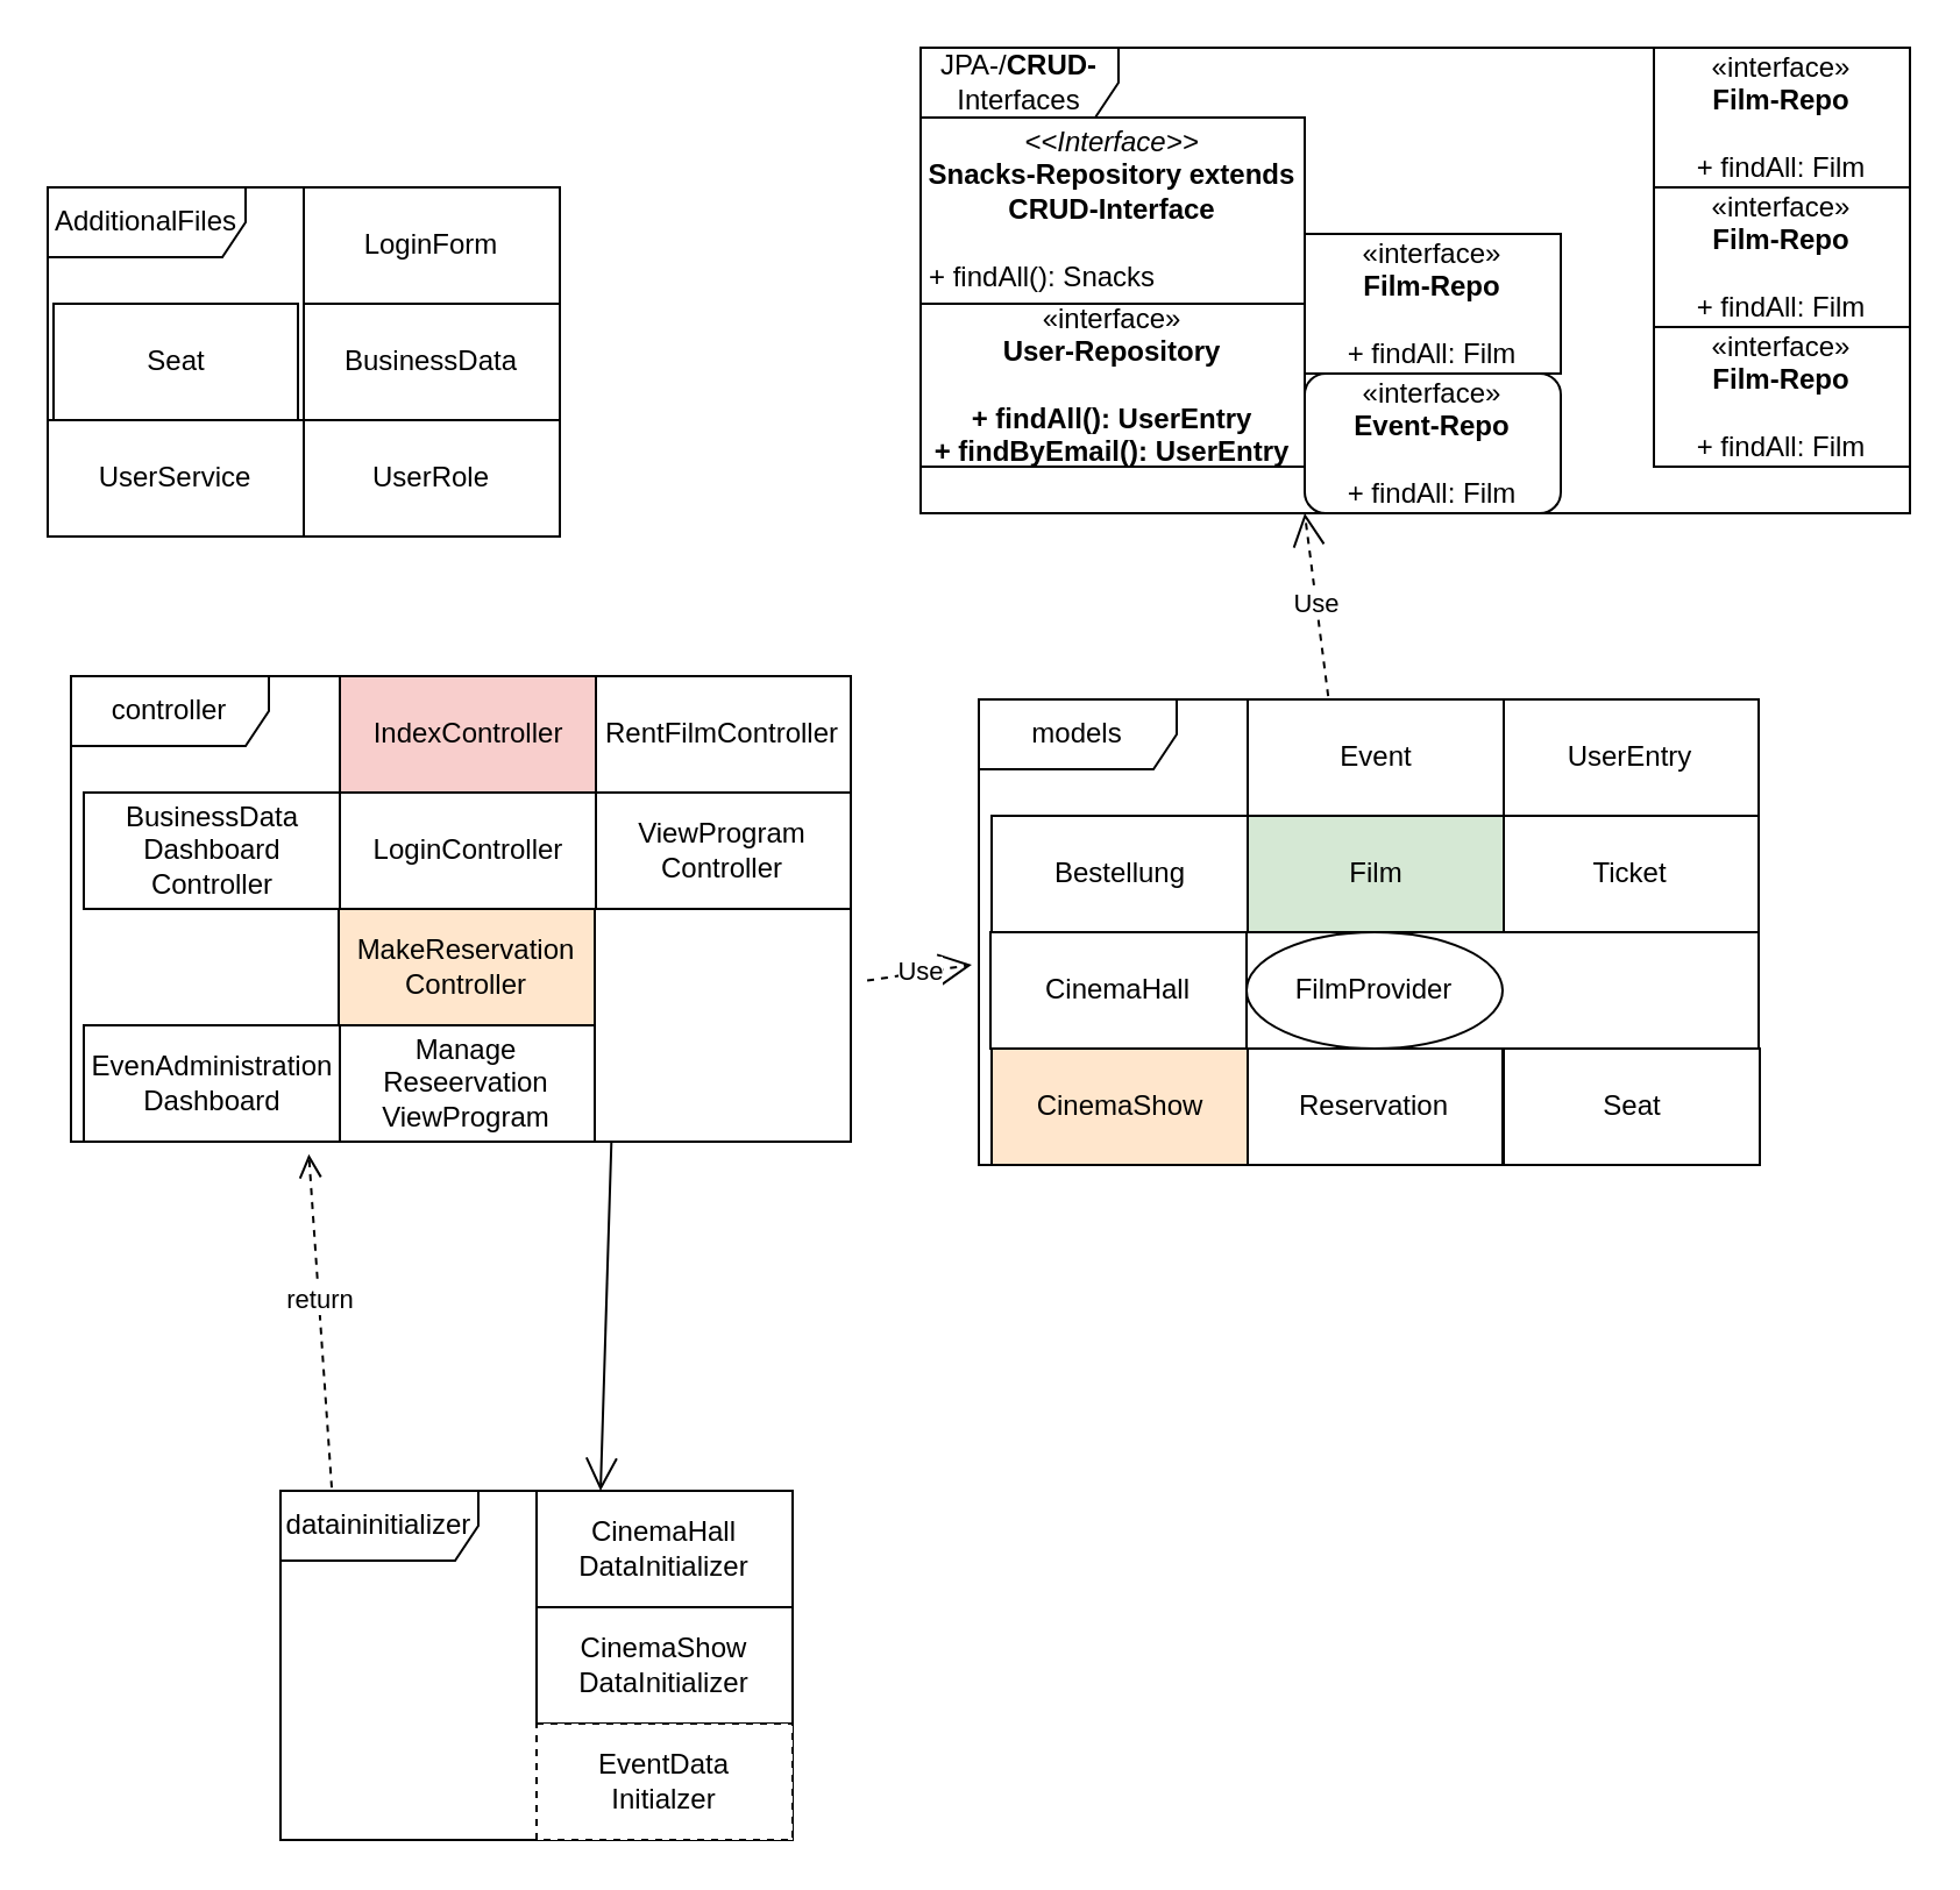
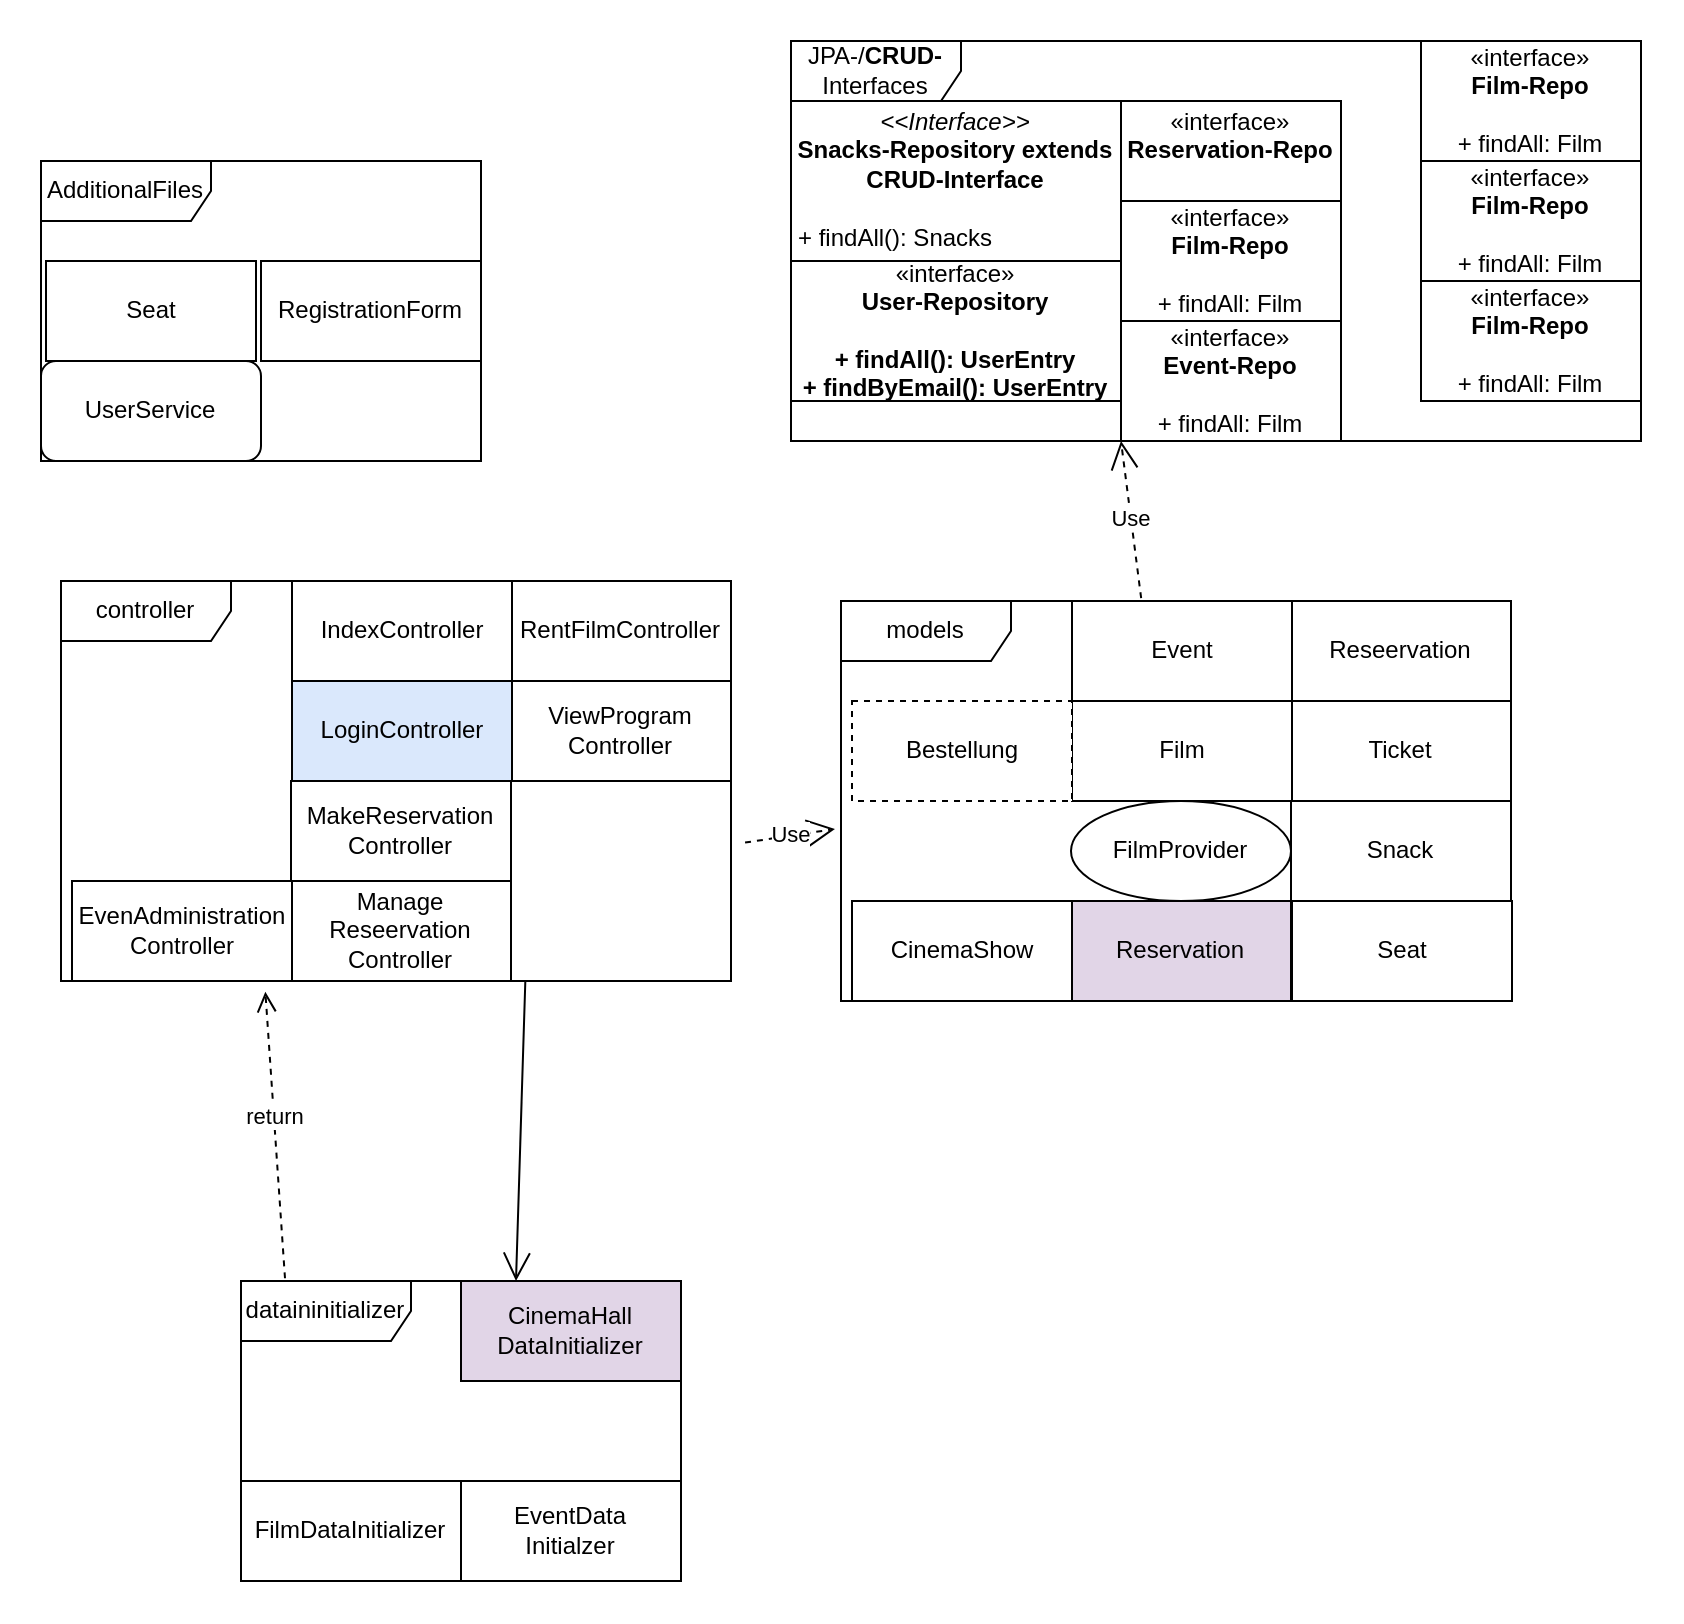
  <mxCell id="0" />
  <mxCell id="1" parent="0" />
  <mxCell id="2" value="JPA-/&lt;b style=&quot;border-color: var(--border-color);&quot;&gt;CRUD-&lt;/b&gt;&lt;br&gt;Interfaces" style="shape=umlFrame;whiteSpace=wrap;html=1;pointerEvents=0;width=85;height=30;" parent="1" vertex="1"><mxGeometry x="395" width="425" height="200" as="geometry" y="20" /></mxCell>
  <mxCell id="3" value="&lt;p style=&quot;margin:0px;margin-top:4px;text-align:center;&quot;&gt;&lt;i&gt;&amp;lt;&amp;lt;Interface&amp;gt;&amp;gt;&lt;/i&gt;&lt;br&gt;&lt;b&gt;Snacks-Repository extends CRUD-Interface&lt;/b&gt;&lt;/p&gt;&lt;p style=&quot;margin:0px;margin-left:4px;&quot;&gt;&lt;br&gt;&lt;/p&gt;&lt;p style=&quot;margin:0px;margin-left:4px;&quot;&gt;+ findAll(): Snacks&lt;br&gt;&lt;/p&gt;" style="verticalAlign=top;align=left;overflow=fill;fontSize=12;fontFamily=Helvetica;html=1;whiteSpace=wrap;" parent="1" vertex="1"><mxGeometry x="395" y="50" width="165" height="80" as="geometry" /></mxCell>
  <mxCell id="4" value="«interface»&lt;br&gt;&lt;b&gt;User-Repository&lt;br&gt;&lt;br&gt;+ findAll(): UserEntry&lt;br&gt;&lt;/b&gt;&lt;b style=&quot;border-color: var(--border-color);&quot;&gt;+ findByEmail(): UserEntry&lt;/b&gt;&lt;b&gt;&lt;br&gt;&lt;/b&gt;" style="html=1;whiteSpace=wrap;" parent="1" vertex="1"><mxGeometry x="395" y="130" width="165" height="70" as="geometry" /></mxCell>
+ <mxCell id="5" value="«interface»&lt;br&gt;&lt;b&gt;Reservation-Repo&lt;br&gt;&lt;br&gt;&lt;/b&gt;" style="html=1;whiteSpace=wrap;" parent="1" vertex="1"><mxGeometry x="560" y="50" width="110" height="50" as="geometry" /></mxCell>
  <mxCell id="6" value="«interface»&lt;br&gt;&lt;b&gt;Film-Repo&lt;br&gt;&lt;/b&gt;&lt;br&gt;+ findAll: Film" style="html=1;whiteSpace=wrap;" parent="1" vertex="1"><mxGeometry x="560" y="100" width="110" height="60" as="geometry" /></mxCell>
- <mxCell id="7" value="«interface»&lt;br&gt;&lt;b&gt;Event-Repo&lt;br&gt;&lt;/b&gt;&lt;br&gt;+ findAll: Film" style="html=1;whiteSpace=wrap;rounded=1;" parent="1" vertex="1"><mxGeometry x="560" y="160" width="110" height="60" as="geometry" /></mxCell>
+ <mxCell id="7" value="«interface»&lt;br&gt;&lt;b&gt;Event-Repo&lt;br&gt;&lt;/b&gt;&lt;br&gt;+ findAll: Film" style="html=1;whiteSpace=wrap;" parent="1" vertex="1"><mxGeometry x="560" y="160" width="110" height="60" as="geometry" /></mxCell>
  <mxCell id="8" value="" style="edgeStyle=orthogonalEdgeStyle;rounded=0;orthogonalLoop=1;jettySize=auto;html=1;" parent="1" source="9" target="11" edge="1"><mxGeometry relative="1" as="geometry" /></mxCell>
  <mxCell id="9" value="«interface»&lt;br&gt;&lt;b&gt;Film-Repo&lt;br&gt;&lt;/b&gt;&lt;br&gt;+ findAll: Film" style="html=1;whiteSpace=wrap;" parent="1" vertex="1"><mxGeometry x="710" y="80" width="110" height="60" as="geometry" /></mxCell>
  <mxCell id="10" value="«interface»&lt;br&gt;&lt;b&gt;Film-Repo&lt;br&gt;&lt;/b&gt;&lt;br&gt;+ findAll: Film" style="html=1;whiteSpace=wrap;" parent="1" vertex="1"><mxGeometry x="710" width="110" height="60" as="geometry" y="20" /></mxCell>
  <mxCell id="11" value="«interface»&lt;br&gt;&lt;b&gt;Film-Repo&lt;br&gt;&lt;/b&gt;&lt;br&gt;+ findAll: Film" style="html=1;whiteSpace=wrap;" parent="1" vertex="1"><mxGeometry x="710" y="140" width="110" height="60" as="geometry" /></mxCell>
  <mxCell id="12" value="models" style="shape=umlFrame;whiteSpace=wrap;html=1;pointerEvents=0;width=85;height=30;" vertex="1" parent="1"><mxGeometry x="420" y="300" width="335" height="200" as="geometry" /></mxCell>
- <mxCell id="13" value="UserEntry" style="html=1;whiteSpace=wrap;" vertex="1" parent="1"><mxGeometry x="645" y="300" width="110" height="50" as="geometry" /></mxCell>
+ <mxCell id="13" value="Reseervation" style="html=1;whiteSpace=wrap;" vertex="1" parent="1"><mxGeometry x="645" y="300" width="110" height="50" as="geometry" /></mxCell>
  <mxCell id="14" value="Ticket" style="html=1;whiteSpace=wrap;" vertex="1" parent="1"><mxGeometry x="645" y="350" width="110" height="50" as="geometry" /></mxCell>
+ <mxCell id="15" value="Snack" style="html=1;whiteSpace=wrap;" vertex="1" parent="1"><mxGeometry x="645" y="400" width="110" height="50" as="geometry" /></mxCell>
  <mxCell id="16" value="FilmProvider" style="ellipse;html=1;whiteSpace=wrap;" vertex="1" parent="1"><mxGeometry x="535" y="400" width="110" height="50" as="geometry" /></mxCell>
- <mxCell id="17" value="Film" style="html=1;whiteSpace=wrap;fillColor=#d5e8d4;" vertex="1" parent="1"><mxGeometry x="535.5" y="350" width="110" height="50" as="geometry" /></mxCell>
+ <mxCell id="17" value="Film" style="html=1;whiteSpace=wrap;" vertex="1" parent="1"><mxGeometry x="535.5" y="350" width="110" height="50" as="geometry" /></mxCell>
  <mxCell id="18" value="Event" style="html=1;whiteSpace=wrap;" vertex="1" parent="1"><mxGeometry x="535.5" y="300" width="110" height="50" as="geometry" /></mxCell>
- <mxCell id="19" value="Bestellung" style="html=1;whiteSpace=wrap;" vertex="1" parent="1"><mxGeometry x="425.5" y="350" width="110" height="50" as="geometry" /></mxCell>
- <mxCell id="20" value="CinemaHall" style="html=1;whiteSpace=wrap;" vertex="1" parent="1"><mxGeometry x="425" y="400" width="110" height="50" as="geometry" /></mxCell>
- <mxCell id="21" value="Reservation" style="html=1;whiteSpace=wrap;" vertex="1" parent="1"><mxGeometry x="535" y="450" width="110" height="50" as="geometry" /></mxCell>
+ <mxCell id="19" value="Bestellung" style="html=1;whiteSpace=wrap;dashed=1;" vertex="1" parent="1"><mxGeometry x="425.5" y="350" width="110" height="50" as="geometry" /></mxCell>
+ <mxCell id="21" value="Reservation" style="html=1;whiteSpace=wrap;fillColor=#e1d5e7;" vertex="1" parent="1"><mxGeometry x="535" y="450" width="110" height="50" as="geometry" /></mxCell>
  <mxCell id="22" value="Seat" style="html=1;whiteSpace=wrap;" vertex="1" parent="1"><mxGeometry x="645.5" y="450" width="110" height="50" as="geometry" /></mxCell>
- <mxCell id="23" value="CinemaShow" style="html=1;whiteSpace=wrap;fillColor=#ffe6cc;" vertex="1" parent="1"><mxGeometry x="425.5" y="450" width="110" height="50" as="geometry" /></mxCell>
+ <mxCell id="23" value="CinemaShow" style="html=1;whiteSpace=wrap;" vertex="1" parent="1"><mxGeometry x="425.5" y="450" width="110" height="50" as="geometry" /></mxCell>
  <mxCell id="24" value="Use" style="endArrow=open;endSize=12;dashed=1;html=1;rounded=0;exitX=0.448;exitY=-0.007;exitDx=0;exitDy=0;exitPerimeter=0;entryX=0;entryY=1;entryDx=0;entryDy=0;" edge="1" parent="1" source="12" target="7"><mxGeometry width="160" relative="1" as="geometry"><mxPoint x="410" y="430" as="sourcePoint" /><mxPoint x="450" y="390" as="targetPoint" /></mxGeometry></mxCell>
  <mxCell id="25" value="AdditionalFiles" style="shape=umlFrame;whiteSpace=wrap;html=1;pointerEvents=0;width=85;height=30;" vertex="1" parent="1"><mxGeometry x="20" y="80" width="220" height="150" as="geometry" /></mxCell>
- <mxCell id="26" value="LoginForm" style="html=1;whiteSpace=wrap;" vertex="1" parent="1"><mxGeometry x="130" y="80" width="110" height="50" as="geometry" /></mxCell>
  <mxCell id="27" value="Seat" style="html=1;whiteSpace=wrap;" vertex="1" parent="1"><mxGeometry x="22.5" y="130" width="105" height="50" as="geometry" /></mxCell>
- <mxCell id="28" value="UserService" style="html=1;whiteSpace=wrap;" vertex="1" parent="1"><mxGeometry x="20" y="180" width="110" height="50" as="geometry" /></mxCell>
- <mxCell id="29" value="BusinessData" style="html=1;whiteSpace=wrap;" vertex="1" parent="1"><mxGeometry x="130" y="130" width="110" height="50" as="geometry" /></mxCell>
- <mxCell id="30" value="UserRole" style="html=1;whiteSpace=wrap;" vertex="1" parent="1"><mxGeometry x="130" y="180" width="110" height="50" as="geometry" /></mxCell>
+ <mxCell id="28" value="UserService" style="html=1;whiteSpace=wrap;rounded=1;" vertex="1" parent="1"><mxGeometry x="20" y="180" width="110" height="50" as="geometry" /></mxCell>
+ <mxCell id="29" value="RegistrationForm" style="html=1;whiteSpace=wrap;" vertex="1" parent="1"><mxGeometry x="130" y="130" width="110" height="50" as="geometry" /></mxCell>
  <mxCell id="31" value="dataininitializer" style="shape=umlFrame;whiteSpace=wrap;html=1;pointerEvents=0;width=85;height=30;" vertex="1" parent="1"><mxGeometry x="120" y="640" width="220" height="150" as="geometry" /></mxCell>
- <mxCell id="32" value="CinemaHall&lt;br&gt;DataInitializer" style="html=1;whiteSpace=wrap;" vertex="1" parent="1"><mxGeometry x="230" y="640" width="110" height="50" as="geometry" /></mxCell>
- <mxCell id="34" value="CinemaShow&lt;br&gt;DataInitializer" style="html=1;whiteSpace=wrap;" vertex="1" parent="1"><mxGeometry x="230" y="690" width="110" height="50" as="geometry" /></mxCell>
- <mxCell id="35" value="EventData&lt;br&gt;Initialzer" style="html=1;whiteSpace=wrap;dashed=1;" vertex="1" parent="1"><mxGeometry x="230" y="740" width="110" height="50" as="geometry" /></mxCell>
+ <mxCell id="32" value="CinemaHall&lt;br&gt;DataInitializer" style="html=1;whiteSpace=wrap;fillColor=#e1d5e7;" vertex="1" parent="1"><mxGeometry x="230" y="640" width="110" height="50" as="geometry" /></mxCell>
+ <mxCell id="33" value="FilmDataInitializer" style="html=1;whiteSpace=wrap;" vertex="1" parent="1"><mxGeometry x="120" y="740" width="110" height="50" as="geometry" /></mxCell>
+ <mxCell id="35" value="EventData&lt;br&gt;Initialzer" style="html=1;whiteSpace=wrap;" vertex="1" parent="1"><mxGeometry x="230" y="740" width="110" height="50" as="geometry" /></mxCell>
  <mxCell id="36" value="controller" style="shape=umlFrame;whiteSpace=wrap;html=1;pointerEvents=0;width=85;height=30;" vertex="1" parent="1"><mxGeometry x="30" y="290" width="335" height="200" as="geometry" /></mxCell>
  <mxCell id="37" value="RentFilmController" style="html=1;whiteSpace=wrap;" vertex="1" parent="1"><mxGeometry x="255" y="290" width="110" height="50" as="geometry" /></mxCell>
  <mxCell id="38" value="ViewProgram&lt;br&gt;Controller" style="html=1;whiteSpace=wrap;" vertex="1" parent="1"><mxGeometry x="255" y="340" width="110" height="50" as="geometry" /></mxCell>
- <mxCell id="39" value="MakeReservation&lt;br&gt;Controller" style="html=1;whiteSpace=wrap;fillColor=#ffe6cc;" vertex="1" parent="1"><mxGeometry x="145" y="390" width="110" height="50" as="geometry" /></mxCell>
- <mxCell id="40" value="LoginController" style="html=1;whiteSpace=wrap;" vertex="1" parent="1"><mxGeometry x="145.5" y="340" width="110" height="50" as="geometry" /></mxCell>
- <mxCell id="41" value="IndexController" style="html=1;whiteSpace=wrap;fillColor=#f8cecc;" vertex="1" parent="1"><mxGeometry x="145.5" y="290" width="110" height="50" as="geometry" /></mxCell>
- <mxCell id="42" value="BusinessData&lt;br&gt;Dashboard&lt;br&gt;Controller" style="html=1;whiteSpace=wrap;" vertex="1" parent="1"><mxGeometry x="35.5" y="340" width="110" height="50" as="geometry" /></mxCell>
- <mxCell id="43" value="Manage&lt;br&gt;Reseervation&lt;br&gt;ViewProgram" style="html=1;whiteSpace=wrap;" vertex="1" parent="1"><mxGeometry x="145" y="440" width="110" height="50" as="geometry" /></mxCell>
- <mxCell id="44" value="EvenAdministration Dashboard" style="html=1;whiteSpace=wrap;" vertex="1" parent="1"><mxGeometry x="35.5" y="440" width="110" height="50" as="geometry" /></mxCell>
+ <mxCell id="39" value="MakeReservation&lt;br&gt;Controller" style="html=1;whiteSpace=wrap;" vertex="1" parent="1"><mxGeometry x="145" y="390" width="110" height="50" as="geometry" /></mxCell>
+ <mxCell id="40" value="LoginController" style="html=1;whiteSpace=wrap;fillColor=#dae8fc;" vertex="1" parent="1"><mxGeometry x="145.5" y="340" width="110" height="50" as="geometry" /></mxCell>
+ <mxCell id="41" value="IndexController" style="html=1;whiteSpace=wrap;" vertex="1" parent="1"><mxGeometry x="145.5" y="290" width="110" height="50" as="geometry" /></mxCell>
+ <mxCell id="43" value="Manage&lt;br&gt;Reseervation&lt;br&gt;Controller" style="html=1;whiteSpace=wrap;" vertex="1" parent="1"><mxGeometry x="145" y="440" width="110" height="50" as="geometry" /></mxCell>
+ <mxCell id="44" value="EvenAdministration Controller" style="html=1;whiteSpace=wrap;" vertex="1" parent="1"><mxGeometry x="35.5" y="440" width="110" height="50" as="geometry" /></mxCell>
  <mxCell id="45" value="return" style="html=1;verticalAlign=bottom;endArrow=open;dashed=1;endSize=8;curved=0;rounded=0;entryX=0.305;entryY=1.027;entryDx=0;entryDy=0;entryPerimeter=0;exitX=0.1;exitY=-0.009;exitDx=0;exitDy=0;exitPerimeter=0;" edge="1" parent="1" source="31" target="36"><mxGeometry relative="1" as="geometry"><mxPoint x="150" y="610" as="sourcePoint" /><mxPoint x="180" y="930" as="targetPoint" /></mxGeometry></mxCell>
  <mxCell id="46" value="" style="endArrow=open;endFill=1;endSize=12;html=1;rounded=0;exitX=0.693;exitY=1.002;exitDx=0;exitDy=0;exitPerimeter=0;entryX=0.25;entryY=0;entryDx=0;entryDy=0;" edge="1" parent="1" source="36" target="32"><mxGeometry width="160" relative="1" as="geometry"><mxPoint x="250" y="890" as="sourcePoint" /><mxPoint x="410" y="890" as="targetPoint" /></mxGeometry></mxCell>
  <mxCell id="47" value="Use" style="endArrow=open;endSize=12;dashed=1;html=1;rounded=0;exitX=1.021;exitY=0.654;exitDx=0;exitDy=0;entryX=-0.009;entryY=0.57;entryDx=0;entryDy=0;entryPerimeter=0;exitPerimeter=0;" edge="1" parent="1" source="36" target="12"><mxGeometry width="160" relative="1" as="geometry"><mxPoint x="183" y="300" as="sourcePoint" /><mxPoint x="370" y="260" as="targetPoint" /></mxGeometry></mxCell>
